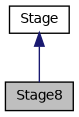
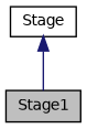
  digraph {
    node [color=black fontname=Helvetica fontsize=10 shape=record style=filled]
-   n1 [fillcolor=grey75 fontcolor=black height=0.2 label=Stage8 width=0.4]
+   n1 [fillcolor=grey75 fontcolor=black height=0.2 label=Stage1 width=0.4]
    n2 [fillcolor=white height=0.2 label=Stage width=0.4]
    n2 -> n1 [color=midnightblue dir=back fontname=Helvetica fontsize=10 labelfontname=Helvetica labelfontsize=10 style=solid]
  }
